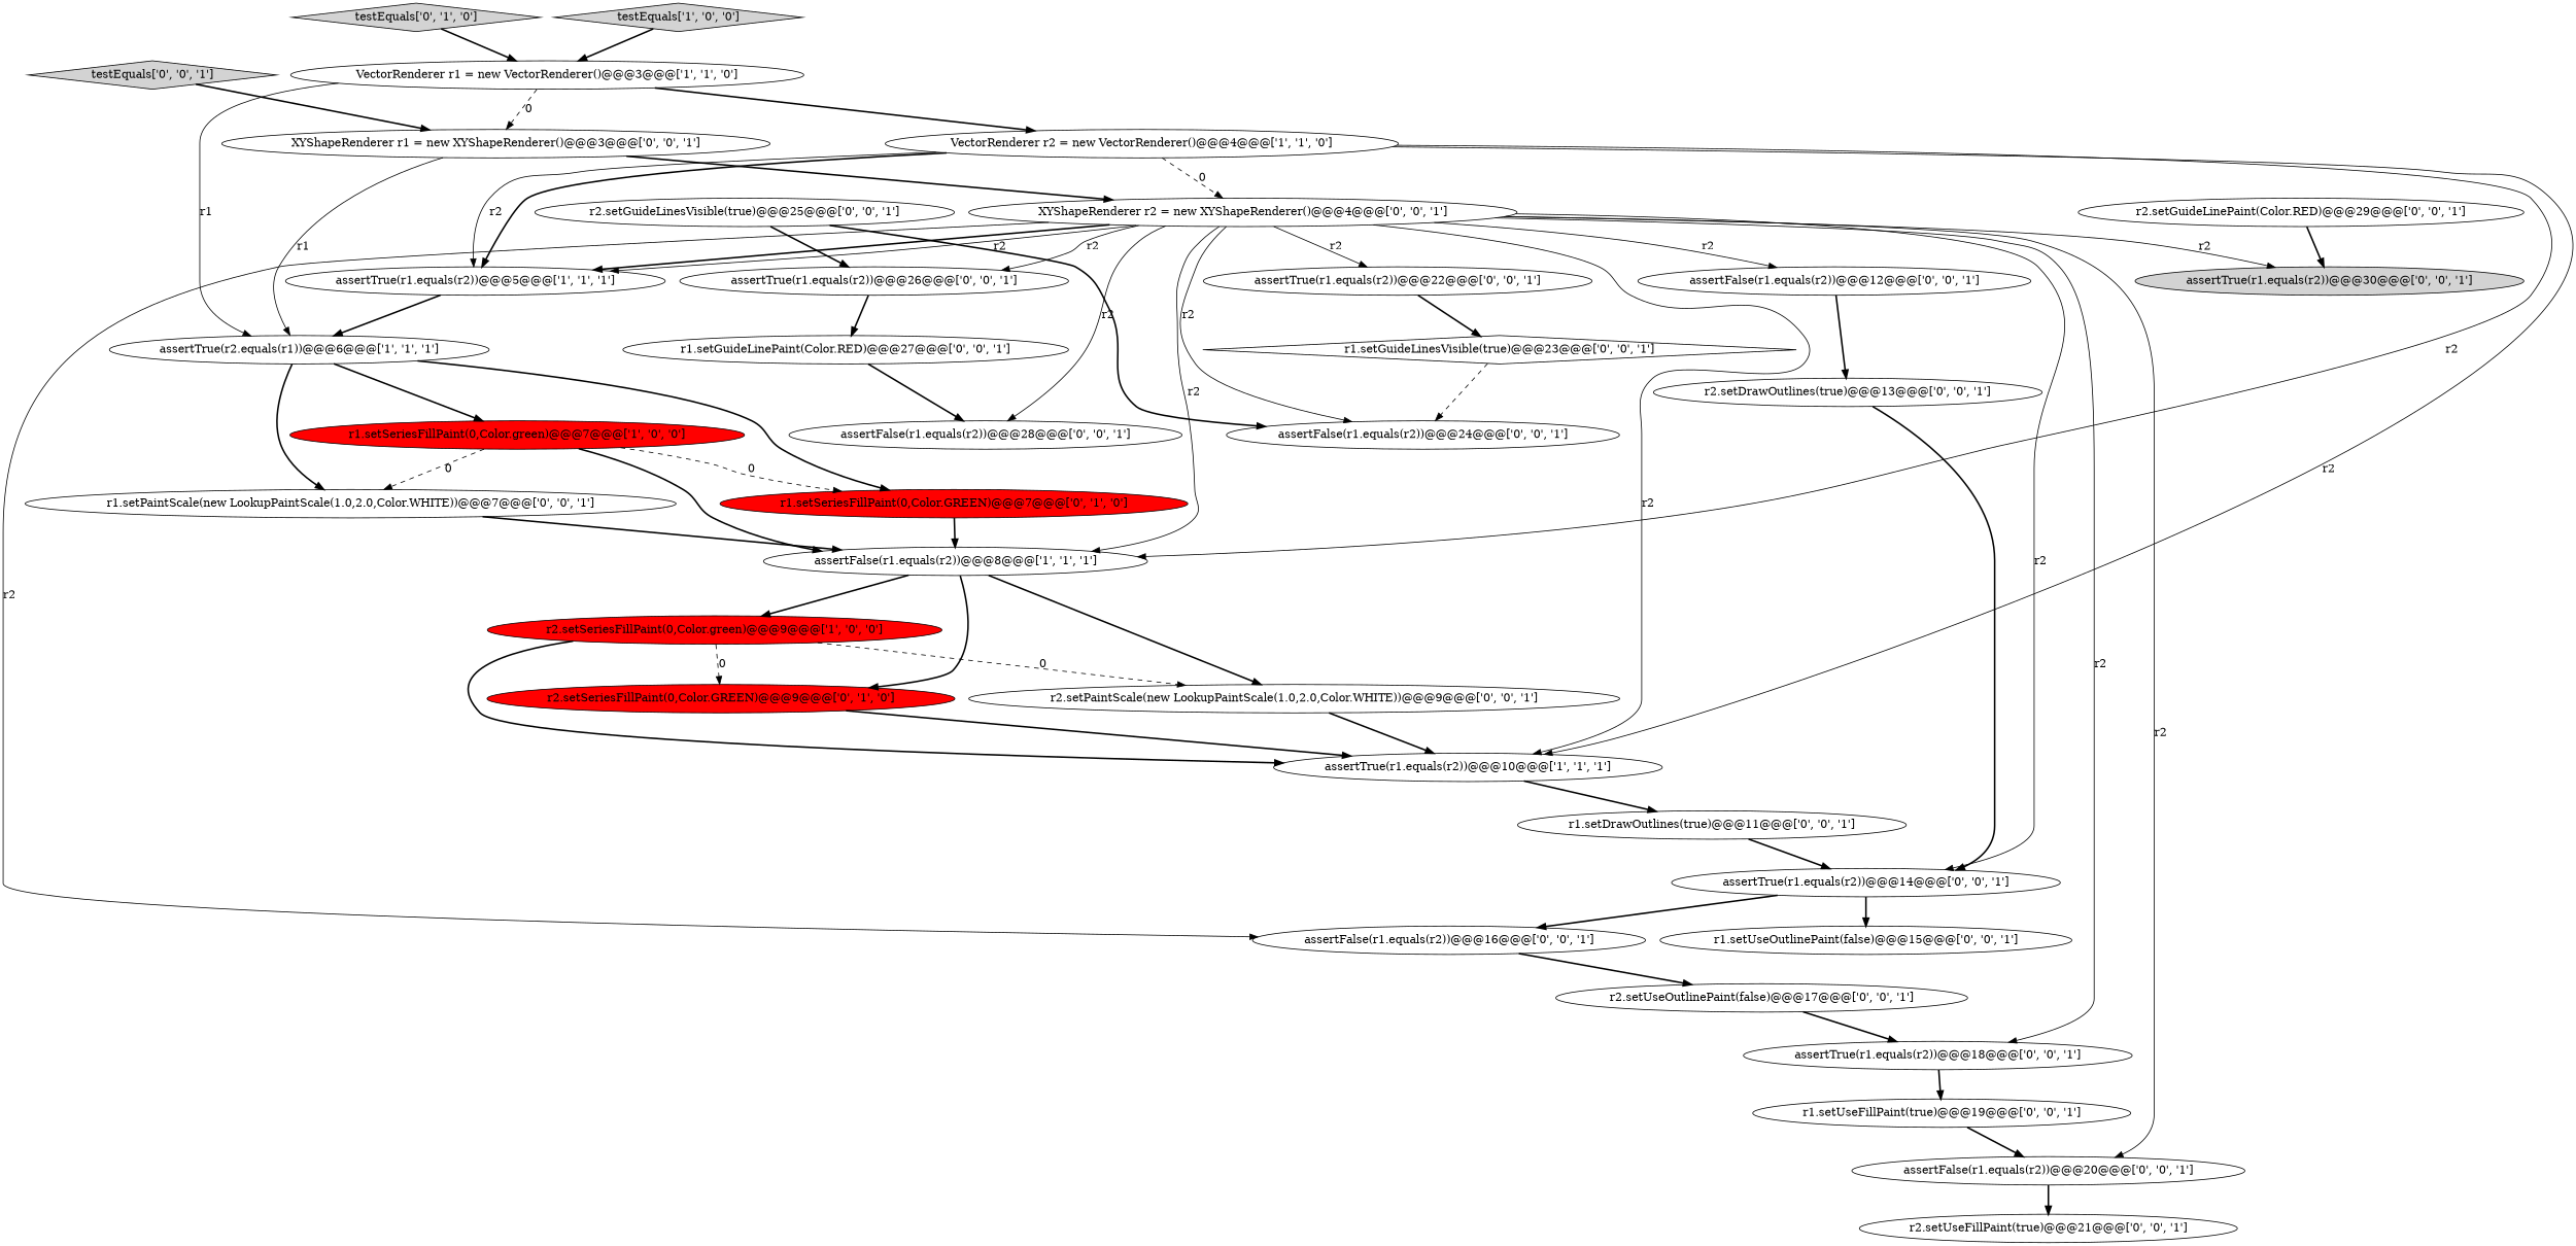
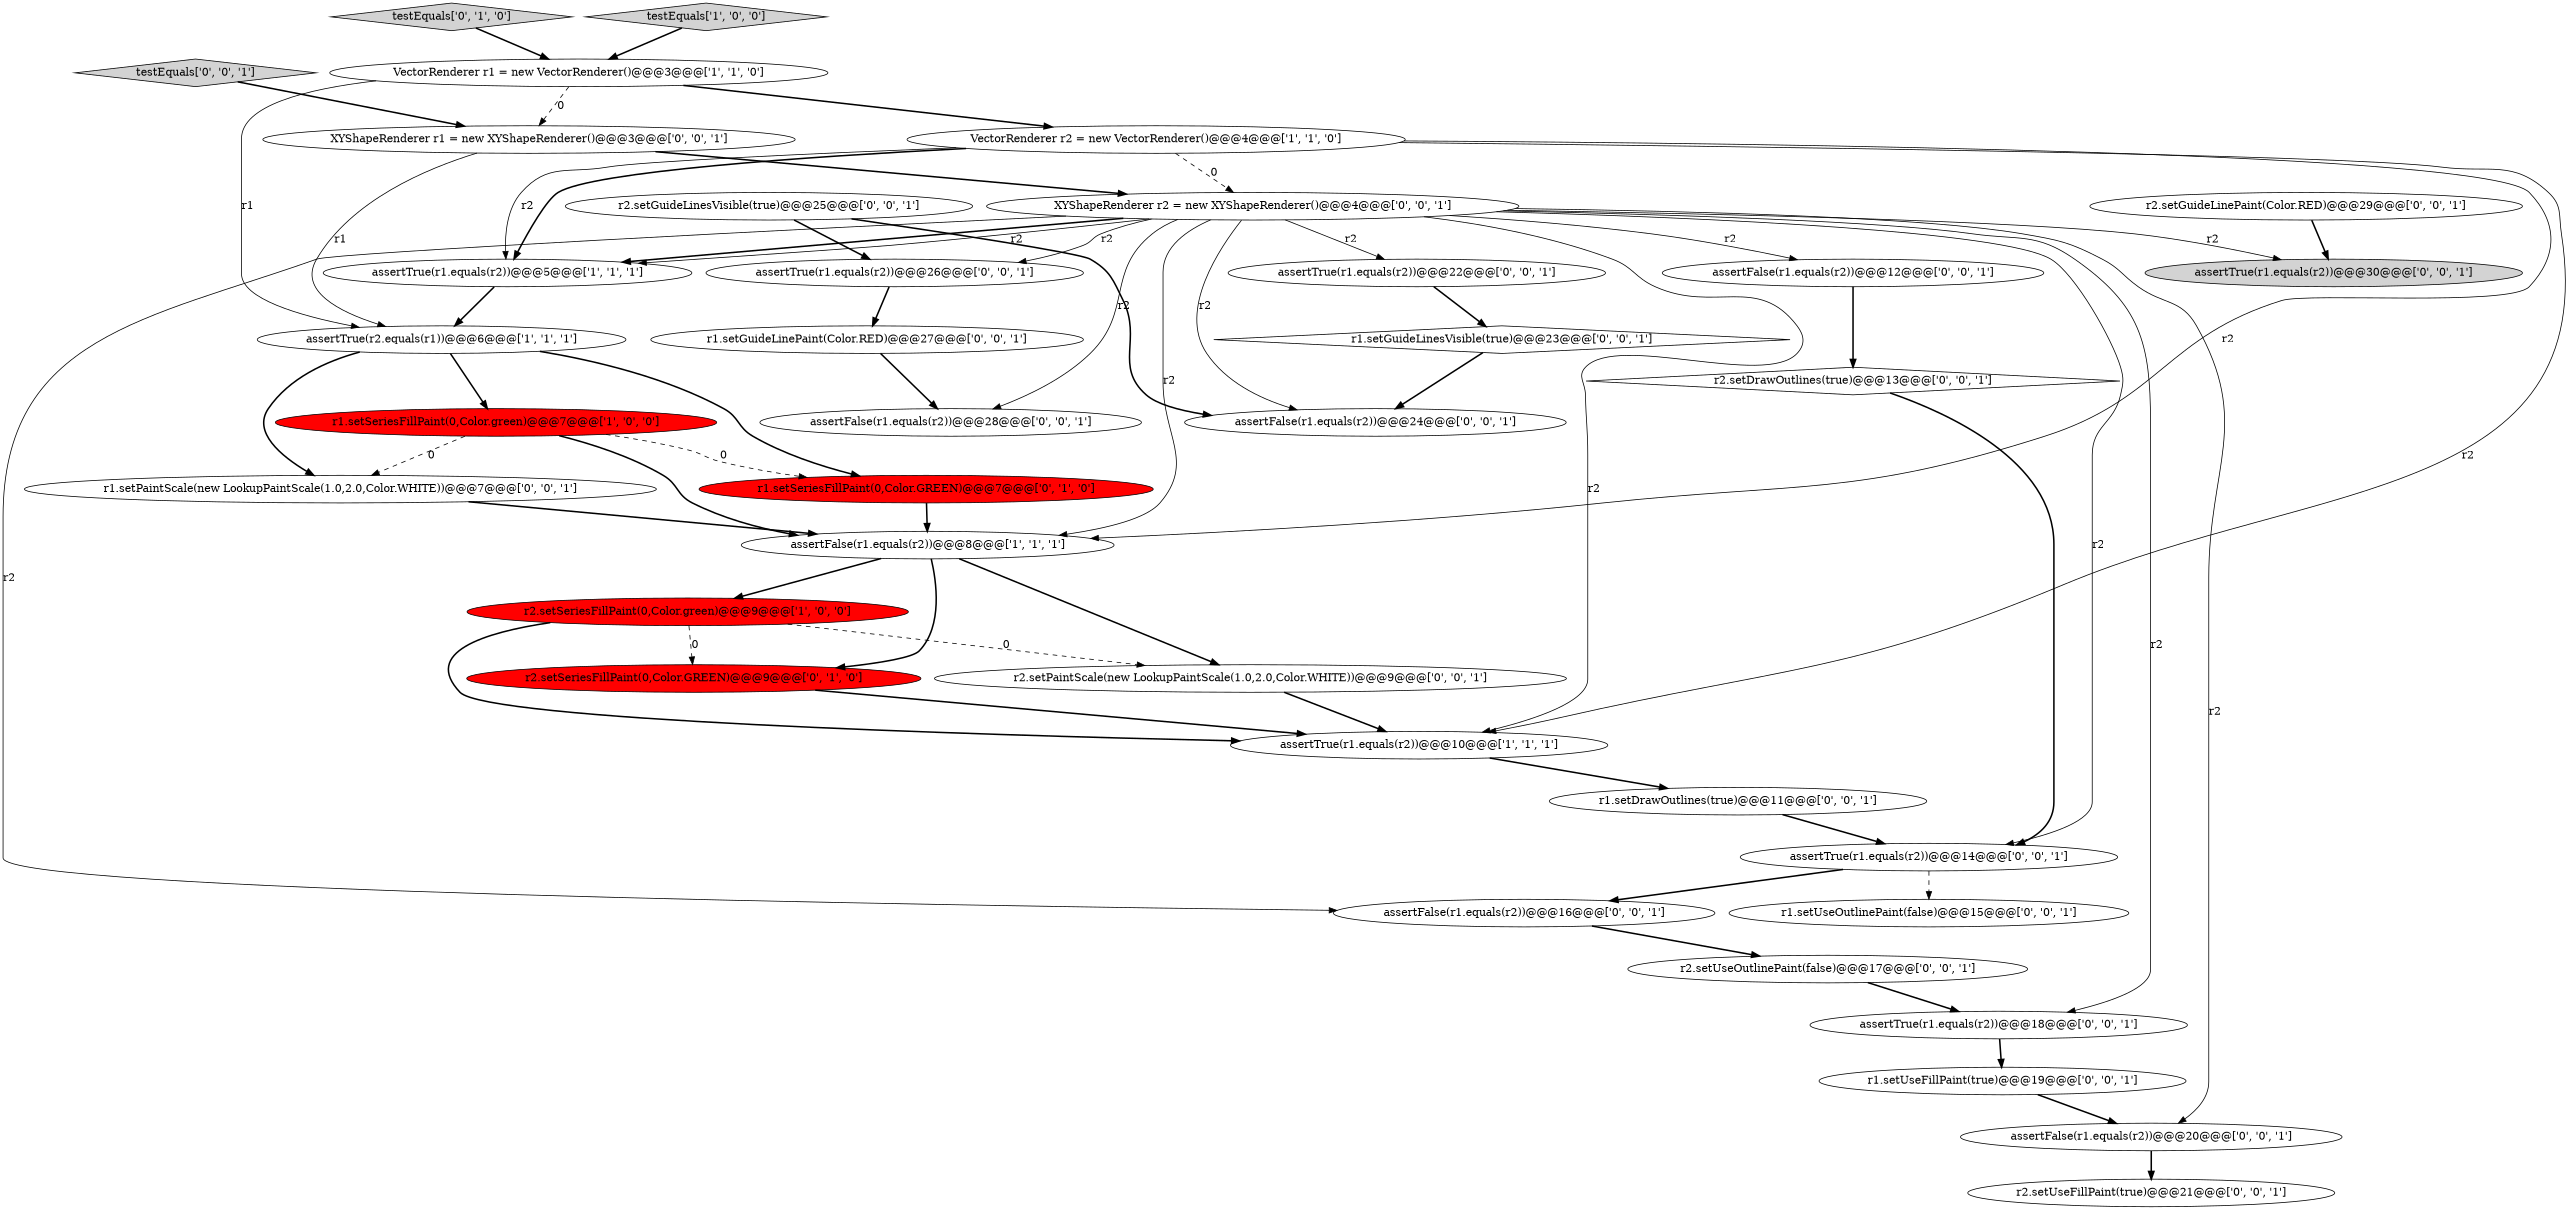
  digraph {
    node [fillcolor=white shape=ellipse style=filled]
    edge [style=bold]
-   n1 [label="r2.setDrawOutlines(true)@@@13@@@['0', '0', '1']"]
+   n1 [label="r2.setDrawOutlines(true)@@@13@@@['0', '0', '1']" shape=diamond]
    n2 [label="assertTrue(r1.equals(r2))@@@14@@@['0', '0', '1']"]
    n3 [label="r1.setUseOutlinePaint(false)@@@15@@@['0', '0', '1']"]
    n4 [label="assertFalse(r1.equals(r2))@@@16@@@['0', '0', '1']"]
    n5 [label="r2.setPaintScale(new LookupPaintScale(1.0,2.0,Color.WHITE))@@@9@@@['0', '0', '1']"]
    n6 [label="assertTrue(r1.equals(r2))@@@10@@@['1', '1', '1']"]
    n7 [label="r1.setDrawOutlines(true)@@@11@@@['0', '0', '1']"]
    n8 [label="assertTrue(r2.equals(r1))@@@6@@@['1', '1', '1']"]
    n9 [fillcolor=red label="r1.setSeriesFillPaint(0,Color.GREEN)@@@7@@@['0', '1', '0']"]
    n10 [label="r1.setPaintScale(new LookupPaintScale(1.0,2.0,Color.WHITE))@@@7@@@['0', '0', '1']"]
    n11 [fillcolor=red label="r1.setSeriesFillPaint(0,Color.green)@@@7@@@['1', '0', '0']"]
    n12 [label="assertFalse(r1.equals(r2))@@@8@@@['1', '1', '1']"]
    n13 [label="assertTrue(r1.equals(r2))@@@26@@@['0', '0', '1']"]
    n14 [label="r1.setGuideLinePaint(Color.RED)@@@27@@@['0', '0', '1']"]
    n15 [label="assertFalse(r1.equals(r2))@@@28@@@['0', '0', '1']"]
    n16 [label="r2.setGuideLinesVisible(true)@@@25@@@['0', '0', '1']"]
    n17 [label="assertFalse(r1.equals(r2))@@@24@@@['0', '0', '1']"]
    n18 [label="r2.setUseOutlinePaint(false)@@@17@@@['0', '0', '1']"]
    n19 [fillcolor=red label="r2.setSeriesFillPaint(0,Color.green)@@@9@@@['1', '0', '0']"]
    n20 [fillcolor=red label="r2.setSeriesFillPaint(0,Color.GREEN)@@@9@@@['0', '1', '0']"]
    n21 [label="VectorRenderer r1 = new VectorRenderer()@@@3@@@['1', '1', '0']"]
    n22 [label="VectorRenderer r2 = new VectorRenderer()@@@4@@@['1', '1', '0']"]
    n23 [label="XYShapeRenderer r1 = new XYShapeRenderer()@@@3@@@['0', '0', '1']"]
    n24 [label="assertTrue(r1.equals(r2))@@@5@@@['1', '1', '1']"]
    n25 [label="XYShapeRenderer r2 = new XYShapeRenderer()@@@4@@@['0', '0', '1']"]
    n26 [label="assertTrue(r1.equals(r2))@@@18@@@['0', '0', '1']"]
    n27 [label="r1.setUseFillPaint(true)@@@19@@@['0', '0', '1']"]
    n28 [label="assertFalse(r1.equals(r2))@@@20@@@['0', '0', '1']"]
    n29 [fillcolor=lightgray label="testEquals['0', '1', '0']" shape=diamond]
    n30 [label="assertFalse(r1.equals(r2))@@@12@@@['0', '0', '1']"]
    n31 [label="r2.setUseFillPaint(true)@@@21@@@['0', '0', '1']"]
    n32 [fillcolor=lightgray label="testEquals['1', '0', '0']" shape=diamond]
    n33 [label="assertTrue(r1.equals(r2))@@@22@@@['0', '0', '1']"]
    n34 [label="r1.setGuideLinesVisible(true)@@@23@@@['0', '0', '1']" shape=diamond]
    n35 [fillcolor=lightgray label="assertTrue(r1.equals(r2))@@@30@@@['0', '0', '1']"]
    n36 [label="r2.setGuideLinePaint(Color.RED)@@@29@@@['0', '0', '1']"]
    n37 [fillcolor=lightgray label="testEquals['0', '0', '1']" shape=diamond]
    n1 -> n2
-   n2 -> n3
+   n2 -> n3 [style=dashed]
    n2 -> n4
    n4 -> n18
    n5 -> n6
    n6 -> n7
    n7 -> n2
    n8 -> n9
    n8 -> n10
    n8 -> n11
    n9 -> n12
    n10 -> n12
    n11 -> n9 [label=0 style=dashed]
    n11 -> n10 [label=0 style=dashed]
    n11 -> n12
    n12 -> n5
    n12 -> n19
    n12 -> n20
    n13 -> n14
    n14 -> n15
    n16 -> n13
    n16 -> n17
    n18 -> n26
    n19 -> n5 [label=0 style=dashed]
    n19 -> n6
    n19 -> n20 [label=0 style=dashed]
    n20 -> n6
    n21 -> n8 [label=r1 style=solid]
    n21 -> n22
    n21 -> n23 [label=0 style=dashed]
    n22 -> n6 [label=r2 style=solid]
    n22 -> n12 [label=r2 style=solid]
    n22 -> n24
    n22 -> n24 [label=r2 style=solid]
    n22 -> n25 [label=0 style=dashed]
    n23 -> n8 [label=r1 style=solid]
    n23 -> n25
    n24 -> n8
    n25 -> n2 [label=r2 style=solid]
    n25 -> n4 [label=r2 style=solid]
    n25 -> n6 [label=r2 style=solid]
    n25 -> n12 [label=r2 style=solid]
    n25 -> n13 [label=r2 style=solid]
    n25 -> n15 [label=r2 style=solid]
    n25 -> n17 [label=r2 style=solid]
    n25 -> n24
    n25 -> n24 [label=r2 style=solid]
    n25 -> n26 [label=r2 style=solid]
    n25 -> n28 [label=r2 style=solid]
    n25 -> n30 [label=r2 style=solid]
    n25 -> n33 [label=r2 style=solid]
    n25 -> n35 [label=r2 style=solid]
    n26 -> n27
    n27 -> n28
    n28 -> n31
    n29 -> n21
    n30 -> n1
    n32 -> n21
    n33 -> n34
-   n34 -> n17 [style=dashed]
+   n34 -> n17
    n36 -> n35
    n37 -> n23
  }
